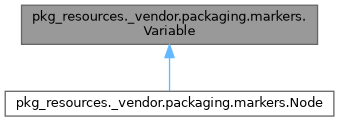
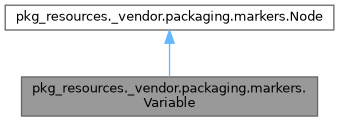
  digraph {
    node [color=gray40 fontname=Helvetica fontsize=10 shape=box style=filled]
    n1 [fillcolor=grey60 fontcolor=black height=0.2 label="pkg_resources._vendor.packaging.markers.\lVariable" width=0.4]
    n2 [fillcolor=white height=0.2 label="pkg_resources._vendor.packaging.markers.Node" width=0.4]
-   n1 -> n2 [color=steelblue1 dir=back fontname=Helvetica fontsize=10 labelfontname=Helvetica labelfontsize=10 style=solid]
+   n2 -> n1 [color=steelblue1 dir=back fontname=Helvetica fontsize=10 labelfontname=Helvetica labelfontsize=10 style=solid]
  }
